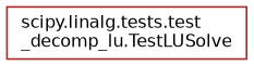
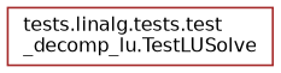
  digraph {
    rankdir=LR
-   n1 [color=brown fillcolor=white fontname=Helvetica fontsize=10 height=0.2 label="scipy.linalg.tests.test\l_decomp_lu.TestLUSolve" shape=box style=filled width=0.4]
+   n1 [color=brown fillcolor=white fontname=Helvetica fontsize=10 height=0.2 label="tests.linalg.tests.test\l_decomp_lu.TestLUSolve" shape=box style=filled width=0.4]
  }
